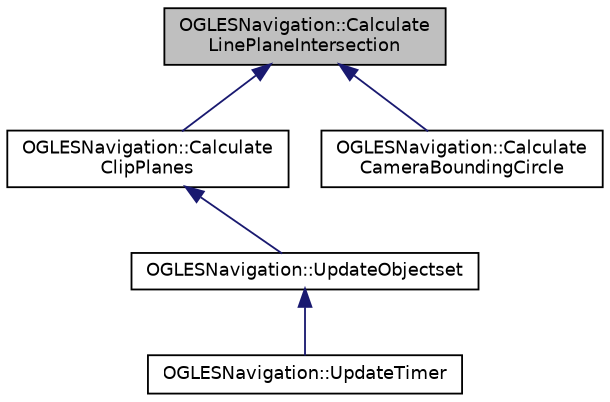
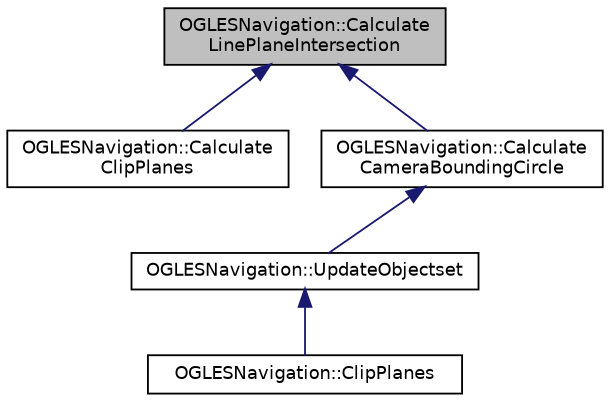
  digraph {
    rankdir=TB
    node [color=black fillcolor=white fontname=Helvetica fontsize=10 shape=record style=filled]
    edge [color=midnightblue dir=back fontname=Helvetica fontsize=10 labelfontname=Helvetica labelfontsize=10 style=solid]
    n1 [fillcolor=grey75 fontcolor=black height=0.2 label="OGLESNavigation::Calculate\lLinePlaneIntersection" width=0.4]
    n2 [height=0.2 label="OGLESNavigation::Calculate\lClipPlanes" width=0.4]
    n3 [height=0.2 label="OGLESNavigation::Calculate\lCameraBoundingCircle" width=0.4]
    n4 [height=0.2 label="OGLESNavigation::UpdateObjectset" width=0.4]
-   n5 [height=0.2 label="OGLESNavigation::UpdateTimer" width=0.4]
+   n5 [height=0.2 label="OGLESNavigation::ClipPlanes" width=0.4]
    n1 -> n2
    n1 -> n3
-   n2 -> n4
+   n3 -> n4
    n4 -> n5
  }
